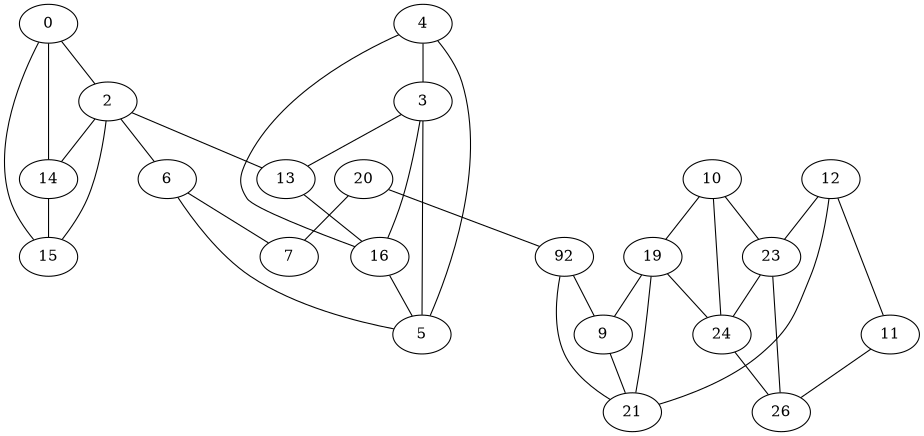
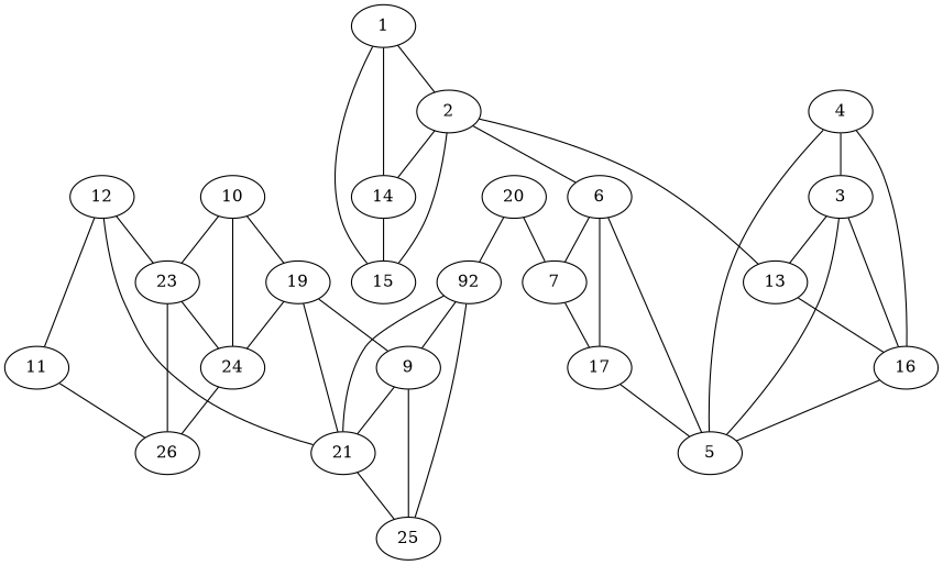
  graph {
    node [aaLength=5 type=1]
    edge [frequency=1 type0=1]
-   1 [aaLength=14 sequence=GYIGSHTVLELLEA type=0 label=0]
+   1 [aaLength=14 sequence=GYIGSHTVLELLEA type=0]
    2 [aaLength=12 sequence=PESLRRVQELTG type=0]
    15 [sequence=KVLVT]
    14 [aaLength=6 sequence=LPVVID]
    13 [aaLength=4 sequence=EFEE]
    6 [aaLength=6 sequence=SATVYG type=0]
    3 [aaLength=12 sequence=DQGALQRLFKKY type=0]
    5 [aaLength=24 sequence=KPLDYYRVNLTGTIQLLEIMKAHG type=0]
    16 [aaLength=6 sequence=FMAVIH]
    4 [aaLength=8 sequence=AVGESVQK type=0]
    7 [aaLength=21 sequence=NPYGKSKFFIEEMIRDLCQAD type=0]
+   17 [sequence=NLVFS]
    20 [aaLength=3 sequence=NPT]
    n14 [aaLength=4 label=92 sequence=LNVF]
    9 [aaLength=17 sequence=VVDLAKGHIAALRKLKE type=0]
    21 [aaLength=3 sequence=YIH]
+   25 [aaLength=2 sequence=VR]
    10 [aaLength=13 sequence=VLQMVQAMEKASG type=0]
    24 [aaLength=2 sequence=YS]
    19 [sequence=CRIYN]
    23 [aaLength=4 sequence=YKVV]
    26 [aaLength=2 sequence=AC]
    11 [aaLength=9 sequence=PSLAQEELG type=0]
    12 [aaLength=16 sequence=GLDRMCEDLWRWQKQN type=0]
    1 -- 2 [distance0=36.46458 type0=3]
    1 -- 15 [distance0=16.33805]
    2 -- 14 [distance0=31.92514 type0=2]
    2 -- 13 [distance0=30.33504 distance1=3.0 frequency=2 type1=4]
    2 -- 6 [distance0=35.12992 type0=3]
    15 -- 2 [distance0=49.59047 type0=3]
    14 -- 1 [distance0=21.42269]
    14 -- 15 [distance0=24.0 type0=2]
    13 -- 16 [distance0=21.0 type0=2]
    6 -- 5 [distance0=37.74576 type0=3]
    6 -- 7 [distance0=25.8377 distance1=17.0 frequency=2 type0=2 type1=4]
+   6 -- 17 [distance0=16.84875]
    3 -- 13 [distance0=19.36277]
    3 -- 5 [distance0=33.11941 type0=3]
    3 -- 16 [distance0=21.90701 distance1=1.0 frequency=2 type0=2 type1=4]
    16 -- 5 [distance0=19.71782]
    4 -- 3 [distance0=36.11182 type0=3]
    4 -- 5 [distance0=17.88719 distance1=0.0 frequency=2 type1=5]
    4 -- 16 [distance0=21.06731 type0=2]
+   7 -- 17 [distance0=29.53637 type0=3]
+   17 -- 5 [distance0=27.21751 type0=2]
    20 -- 7 [distance0=32.48688 type0=2]
    20 -- n14 [distance0=36.0 type0=3]
    n14 -- 9 [distance0=22.68056 type0=3]
    n14 -- 21 [distance0=18.0 type0=2]
+   n14 -- 25 [distance0=15.0 distance1=11.0 frequency=2 type1=4]
    9 -- 21 [distance0=9.077868]
+   9 -- 25 [distance0=10.45981 type0=2]
+   21 -- 25 [distance0=3.0]
    10 -- 24 [distance0=35.58426]
    10 -- 19 [distance0=37.83172 type0=2]
    10 -- 23 [distance0=39.38578 distance1=4.0 frequency=2 type0=3 type1=4]
    24 -- 26 [distance0=31.0 type0=3]
    19 -- 9 [distance0=21.75793 type0=2]
    19 -- 21 [distance0=23.0 type0=3]
    19 -- 24 [distance0=11.0 distance1=6.0 frequency=2 type1=4]
    23 -- 24 [distance0=19.0 type0=2]
    23 -- 26 [distance0=12.0 distance1=8.0 frequency=2 type1=4]
    11 -- 26 [distance0=17.08698]
    12 -- 21 [distance0=34.74957 type0=2]
    12 -- 23 [distance0=42.51508 type0=3]
    12 -- 11 [distance0=27.40086]
  }
